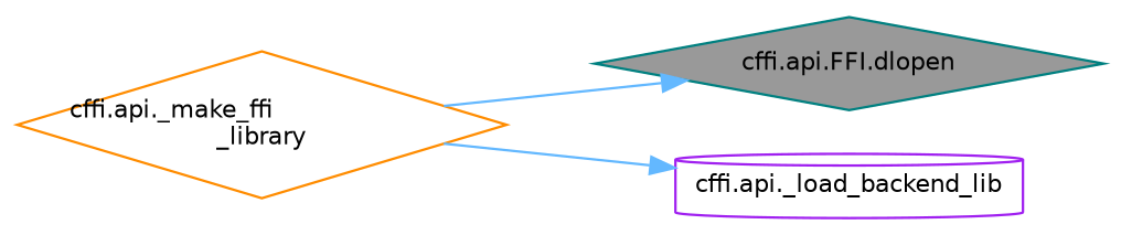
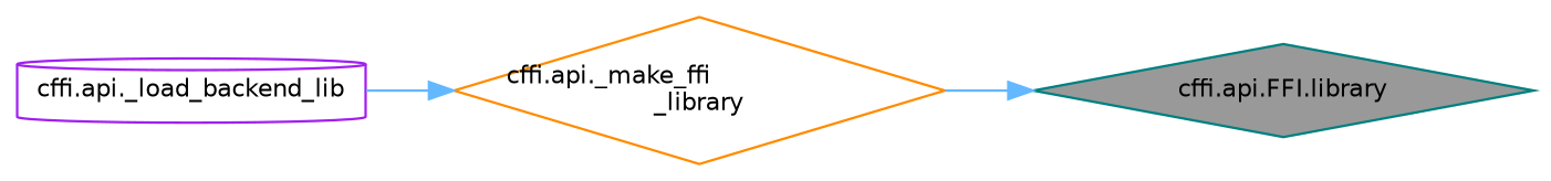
  digraph {
    rankdir=LR
    node [fillcolor=white fontname=Helvetica fontsize=10 shape=diamond style=filled]
    edge [color=steelblue1 fontname=Helvetica fontsize=10 labelfontname=Helvetica labelfontsize=10 style=solid]
-   n1 [color=teal fillcolor=grey60 fontcolor=black height=0.2 label="cffi.api.FFI.dlopen" width=0.4]
+   n1 [color=teal fillcolor=grey60 fontcolor=black height=0.2 label="cffi.api.FFI.library" width=0.4]
    n2 [color=darkorange height=0.2 label="cffi.api._make_ffi\l_library" width=0.4]
    n3 [color=purple height=0.2 label="cffi.api._load_backend_lib" shape=cylinder width=0.4]
    n2 -> n1
-   n2 -> n3
+   n3 -> n2
  }
